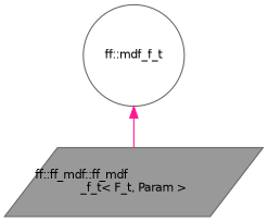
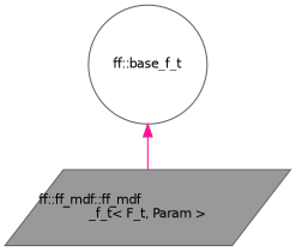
  digraph {
    node [color=gray40 fontname=Helvetica fontsize=10 style=filled]
    n1 [fillcolor=grey60 fontcolor=black height=0.2 label="ff::ff_mdf::ff_mdf\l_f_t\< F_t, Param \>" shape=parallelogram width=0.4]
-   n2 [fillcolor=white height=0.2 label="ff::mdf_f_t" shape=circle width=0.4]
+   n2 [fillcolor=white height=0.2 label="ff::base_f_t" shape=circle width=0.4]
    n2 -> n1 [color=deeppink dir=back fontname=Helvetica fontsize=10 labelfontname=Helvetica labelfontsize=10 style=solid]
  }
